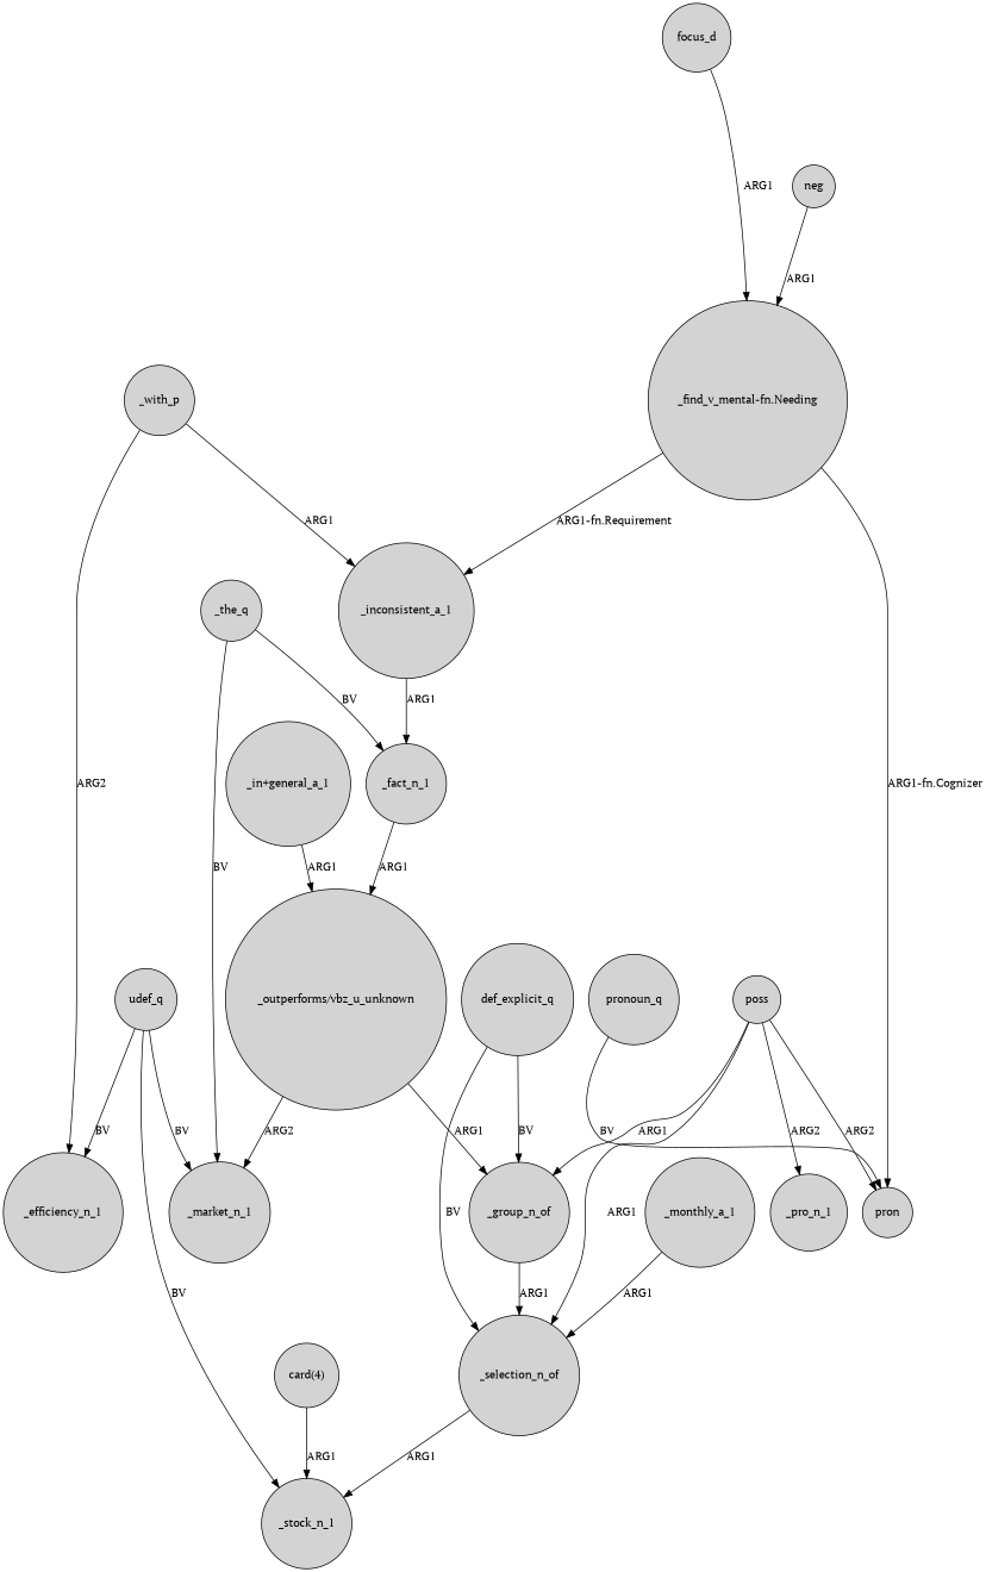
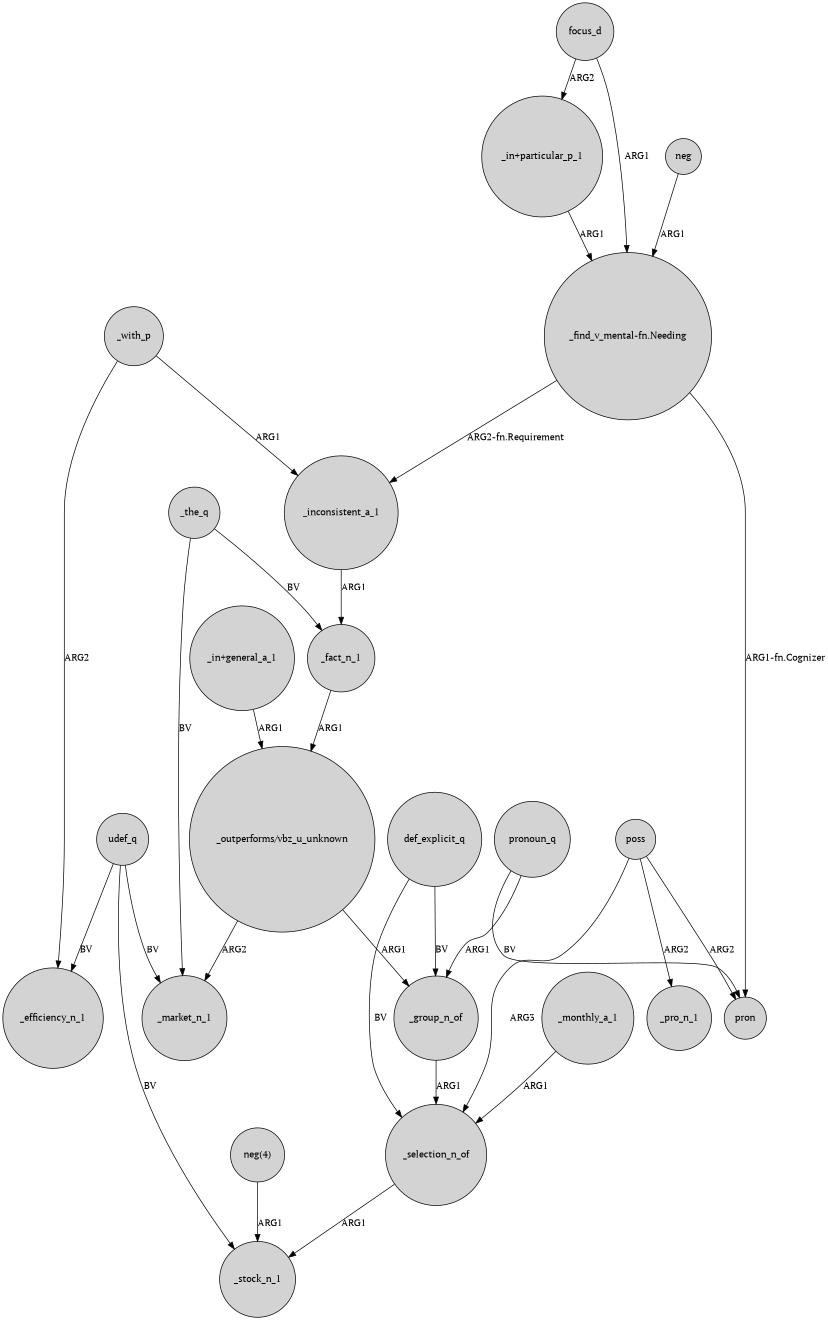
  digraph {
    fontname="PT Serif"
    node [fontname="PT Serif" shape=circle style=filled]
    edge [fontname="PT Serif"]
    udef_q
    _market_n_1
    _efficiency_n_1
    _stock_n_1
    focus_d
+   "_in+particular_p_1"
    "_find_v_mental-fn.Needing"
    pron
    _inconsistent_a_1
    poss
    _pro_n_1
    _selection_n_of
    _group_n_of
    "_outperforms/vbz_u_unknown"
    _fact_n_1
    _the_q
    _with_p
    pronoun_q
    "_in+general_a_1"
    def_explicit_q
    _monthly_a_1
-   "card(4)"
+   "card(4)" [label="neg(4)"]
    neg
    udef_q -> _market_n_1 [label=BV]
    udef_q -> _efficiency_n_1 [label=BV]
    udef_q -> _stock_n_1 [label=BV]
+   focus_d -> "_in+particular_p_1" [label=ARG2]
    focus_d -> "_find_v_mental-fn.Needing" [label=ARG1]
+   "_in+particular_p_1" -> "_find_v_mental-fn.Needing" [label=ARG1]
    "_find_v_mental-fn.Needing" -> pron [label="ARG1-fn.Cognizer"]
-   "_find_v_mental-fn.Needing" -> _inconsistent_a_1 [label="ARG1-fn.Requirement"]
+   "_find_v_mental-fn.Needing" -> _inconsistent_a_1 [label="ARG2-fn.Requirement"]
    _inconsistent_a_1 -> _fact_n_1 [label=ARG1]
    poss -> pron [label=ARG2]
    poss -> _pro_n_1 [label=ARG2]
-   poss -> _selection_n_of [label=ARG1]
-   poss -> _group_n_of [label=ARG1]
+   poss -> _selection_n_of [label=ARG3]
+   pronoun_q -> _group_n_of [label=ARG1]
    _selection_n_of -> _stock_n_1 [label=ARG1]
    _group_n_of -> _selection_n_of [label=ARG1]
    "_outperforms/vbz_u_unknown" -> _market_n_1 [label=ARG2]
    "_outperforms/vbz_u_unknown" -> _group_n_of [label=ARG1]
    _fact_n_1 -> "_outperforms/vbz_u_unknown" [label=ARG1]
    _the_q -> _market_n_1 [label=BV]
    _the_q -> _fact_n_1 [label=BV]
    _with_p -> _efficiency_n_1 [label=ARG2]
    _with_p -> _inconsistent_a_1 [label=ARG1]
    pronoun_q -> pron [label=BV]
    "_in+general_a_1" -> "_outperforms/vbz_u_unknown" [label=ARG1]
    def_explicit_q -> _selection_n_of [label=BV]
    def_explicit_q -> _group_n_of [label=BV]
    _monthly_a_1 -> _selection_n_of [label=ARG1]
    "card(4)" -> _stock_n_1 [label=ARG1]
    neg -> "_find_v_mental-fn.Needing" [label=ARG1]
  }
